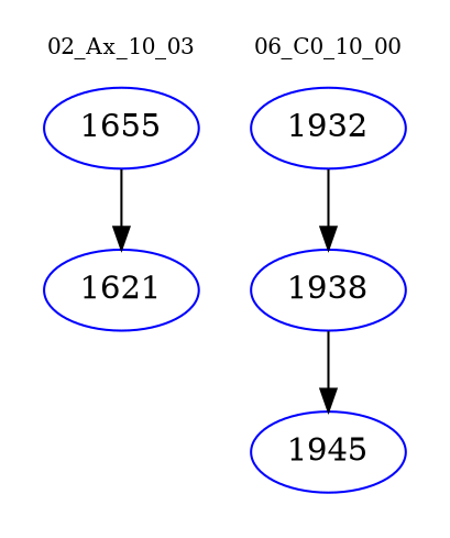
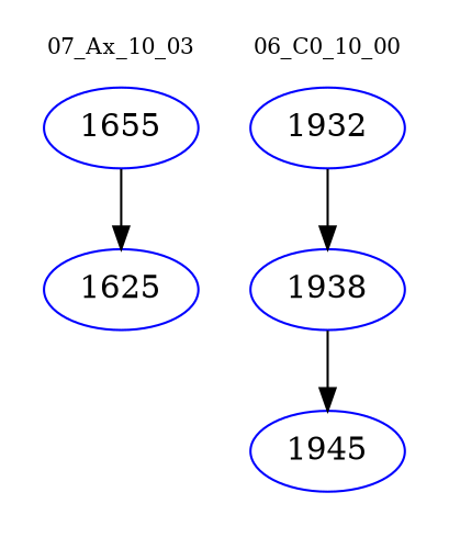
  digraph {
    node [color=blue]
    edge [color=black]
    n1 [label=1655]
-   n2 [label=1621]
+   n2 [label=1625]
    n3 [label=1938]
    n4 [label=1932]
    n5 [label=1945]
    subgraph cluster_1 {
      color=white
      fontsize=10
-     label="02_Ax_10_03"
+     label="07_Ax_10_03"
      n1
      n2
    }
    subgraph cluster_2 {
      color=white
      fontsize=10
      label="06_C0_10_00"
      n3
      n4
      n5
    }
    n1 -> n2
    n3 -> n5
    n4 -> n3
  }
